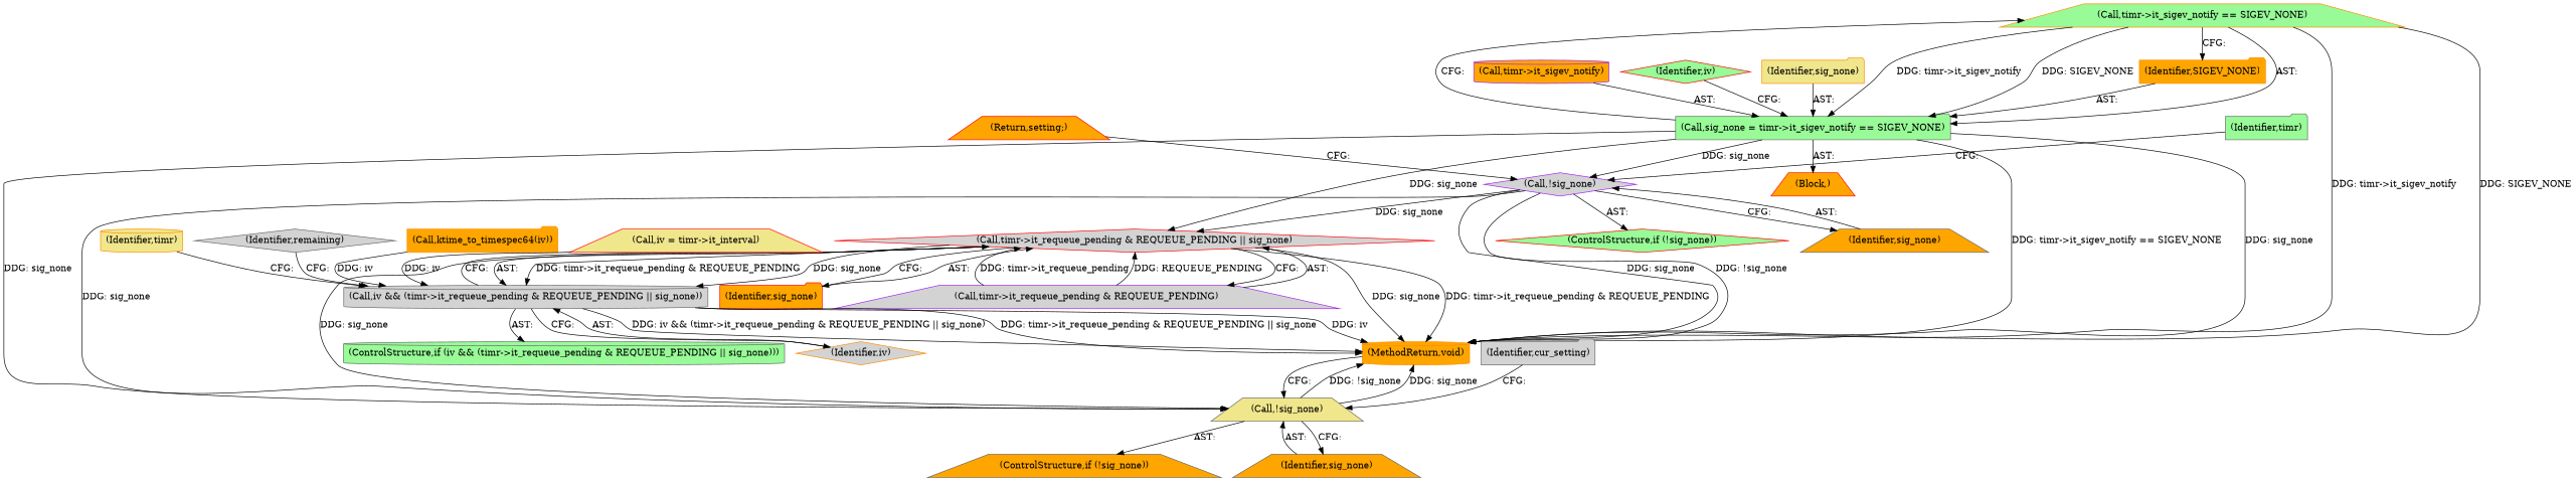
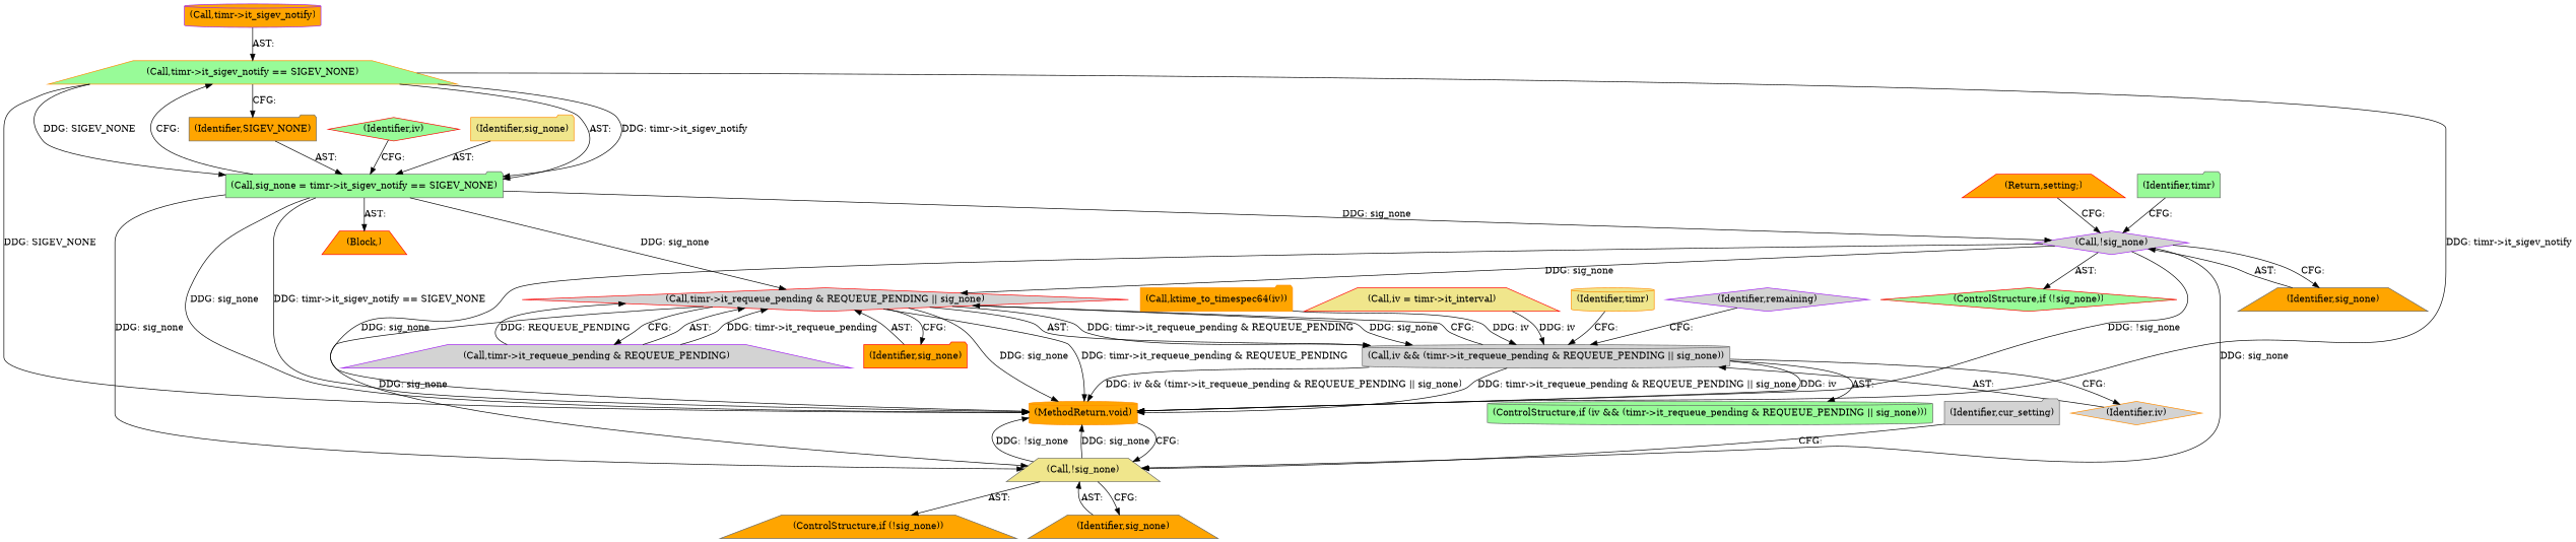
  digraph {
    node [color=gray40 fillcolor=orange shape=trapezium style=filled]
    n1 [color=darkorange fillcolor=palegreen label="(Call,timr->it_sigev_notify == SIGEV_NONE)"]
    n2 [fillcolor=palegreen label="(Call,sig_none = timr->it_sigev_notify == SIGEV_NONE)" shape=folder]
-   n3 [color=darkorange label="(Identifier,SIGEV_NONE)" shape=folder]
+   n3 [label="(Identifier,SIGEV_NONE)" shape=folder]
    n4 [color=darkorange label="(MethodReturn,void)" shape=cylinder]
    n5 [color=purple fillcolor=lightgrey label="(Call,!sig_none)" shape=diamond]
    n6 [color=red fillcolor=lightgrey label="(Call,timr->it_requeue_pending & REQUEUE_PENDING || sig_none)" shape=diamond]
    n7 [fillcolor=khaki label="(Call,!sig_none)"]
    n8 [color=red label="(Block,)"]
    n9 [label="(Identifier,sig_none)"]
    n10 [color=red fillcolor=palegreen label="(ControlStructure,if (!sig_none))" shape=diamond]
    n11 [fillcolor=lightgrey label="(Call,iv && (timr->it_requeue_pending & REQUEUE_PENDING || sig_none))" shape=cylinder]
    n12 [color=purple fillcolor=lightgrey label="(Call,timr->it_requeue_pending & REQUEUE_PENDING)"]
    n13 [color=red label="(Identifier,sig_none)" shape=folder]
    n14 [label="(ControlStructure,if (!sig_none))"]
    n15 [label="(Identifier,sig_none)"]
    n16 [fillcolor=palegreen label="(ControlStructure,if (iv && (timr->it_requeue_pending & REQUEUE_PENDING || sig_none)))" shape=cylinder]
    n17 [color=darkorange fillcolor=lightgrey label="(Identifier,iv)" shape=diamond]
    n18 [fillcolor=lightgrey label="(Identifier,cur_setting)" shape=folder]
    n19 [color=purple label="(Call,timr->it_sigev_notify)" shape=cylinder]
    n20 [color=darkorange label="(Call,ktime_to_timespec64(iv))" shape=folder]
    n21 [color=red fillcolor=palegreen label="(Identifier,iv)" shape=diamond]
    n22 [color=red label="(Return,setting;)"]
    n23 [color=red fillcolor=khaki label="(Call,iv = timr->it_interval)"]
    n24 [color=darkorange fillcolor=khaki label="(Identifier,timr)" shape=cylinder]
-   n25 [fillcolor=lightgrey label="(Identifier,remaining)" shape=diamond]
+   n25 [color=purple fillcolor=lightgrey label="(Identifier,remaining)" shape=diamond]
    n26 [fillcolor=palegreen label="(Identifier,timr)" shape=folder]
    n27 [color=darkorange fillcolor=khaki label="(Identifier,sig_none)" shape=folder]
    n1 -> n2 [label="AST: "]
    n1 -> n2 [label="DDG: timr->it_sigev_notify"]
    n1 -> n2 [label="DDG: SIGEV_NONE"]
    n1 -> n3 [label="CFG: "]
    n1 -> n4 [label="DDG: SIGEV_NONE"]
    n1 -> n4 [label="DDG: timr->it_sigev_notify"]
    n2 -> n1 [label="CFG: "]
    n2 -> n4 [label="DDG: timr->it_sigev_notify == SIGEV_NONE"]
    n2 -> n4 [label="DDG: sig_none"]
    n2 -> n5 [label="DDG: sig_none"]
    n2 -> n6 [label="DDG: sig_none"]
    n2 -> n7 [label="DDG: sig_none"]
    n2 -> n8 [label="AST: "]
    n3 -> n2 [label="AST: "]
    n4 -> n7 [label="CFG: "]
    n5 -> n4 [label="DDG: sig_none"]
    n5 -> n4 [label="DDG: !sig_none"]
    n5 -> n6 [label="DDG: sig_none"]
    n5 -> n7 [label="DDG: sig_none"]
    n5 -> n9 [label="CFG: "]
    n5 -> n10 [label="AST: "]
    n6 -> n4 [label="DDG: sig_none"]
    n6 -> n4 [label="DDG: timr->it_requeue_pending & REQUEUE_PENDING"]
    n6 -> n7 [label="DDG: sig_none"]
    n6 -> n11 [label="AST: "]
    n6 -> n11 [label="DDG: timr->it_requeue_pending & REQUEUE_PENDING"]
    n6 -> n11 [label="DDG: sig_none"]
    n6 -> n12 [label="CFG: "]
    n6 -> n13 [label="CFG: "]
    n7 -> n4 [label="DDG: !sig_none"]
    n7 -> n4 [label="DDG: sig_none"]
    n7 -> n14 [label="AST: "]
    n7 -> n15 [label="CFG: "]
    n9 -> n5 [label="AST: "]
    n11 -> n4 [label="DDG: iv && (timr->it_requeue_pending & REQUEUE_PENDING || sig_none)"]
    n11 -> n4 [label="DDG: timr->it_requeue_pending & REQUEUE_PENDING || sig_none"]
    n11 -> n4 [label="DDG: iv"]
    n11 -> n6 [label="CFG: "]
    n11 -> n16 [label="AST: "]
    n11 -> n17 [label="CFG: "]
    n12 -> n6 [label="AST: "]
    n12 -> n6 [label="DDG: timr->it_requeue_pending"]
    n12 -> n6 [label="DDG: REQUEUE_PENDING"]
    n13 -> n6 [label="AST: "]
    n15 -> n7 [label="AST: "]
    n17 -> n11 [label="AST: "]
    n18 -> n7 [label="CFG: "]
-   n19 -> n2 [label="AST: "]
+   n19 -> n1 [label="AST: "]
    n20 -> n11 [label="DDG: iv"]
    n21 -> n2 [label="CFG: "]
    n22 -> n5 [label="CFG: "]
    n23 -> n11 [label="DDG: iv"]
    n24 -> n11 [label="CFG: "]
    n25 -> n11 [label="CFG: "]
    n26 -> n5 [label="CFG: "]
    n27 -> n2 [label="AST: "]
  }
